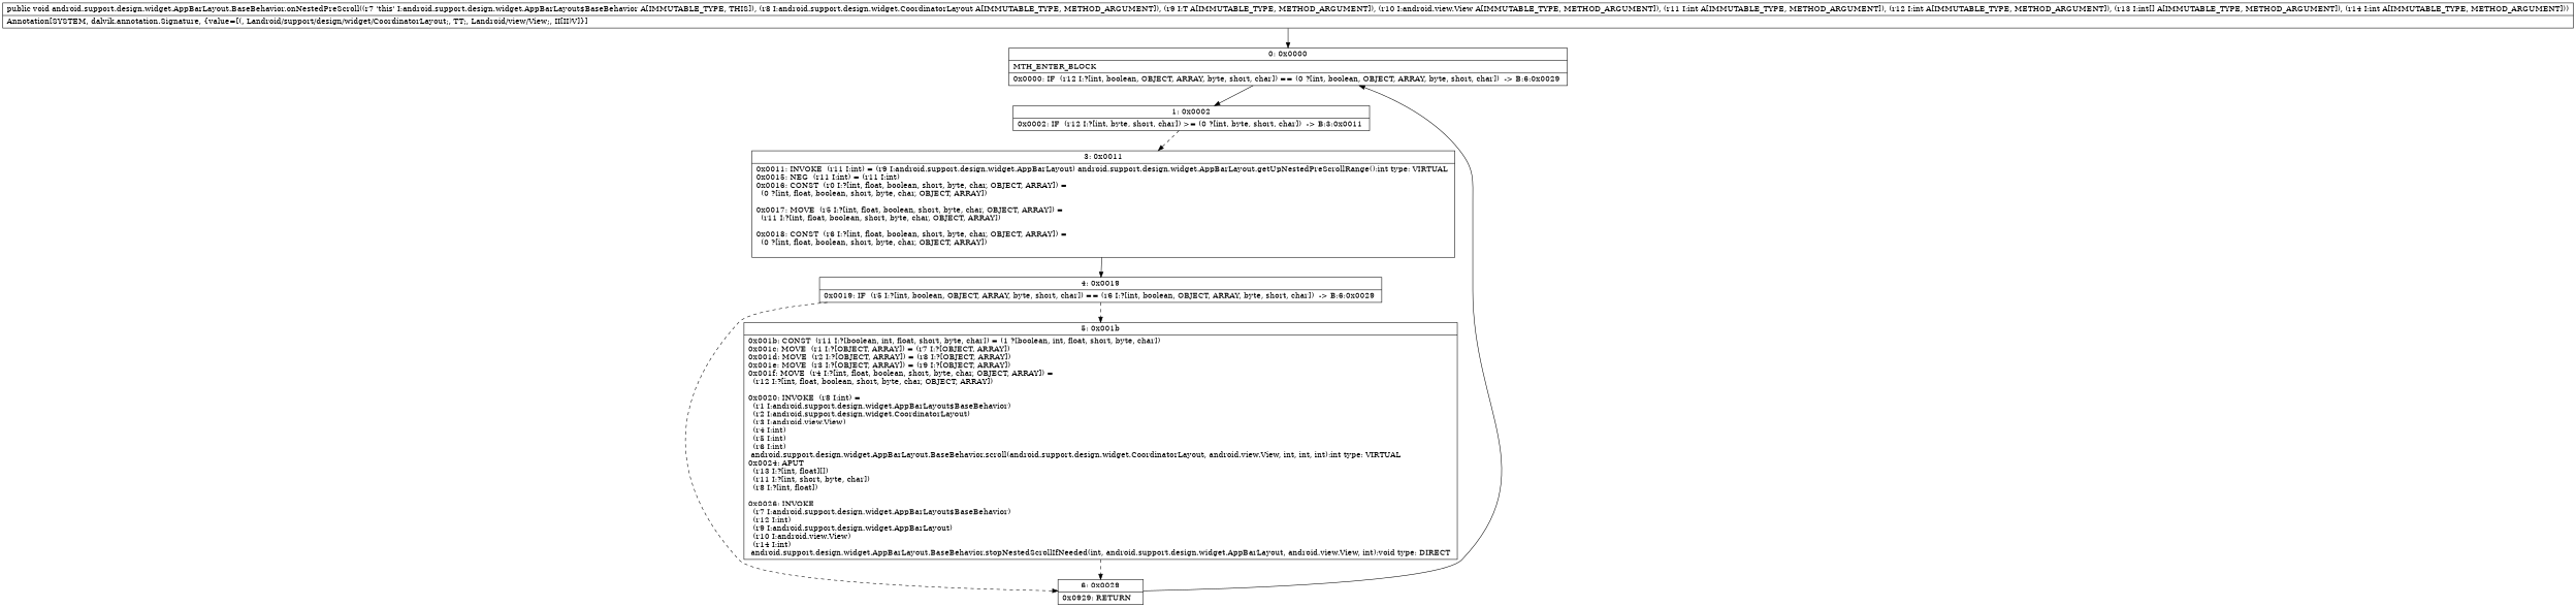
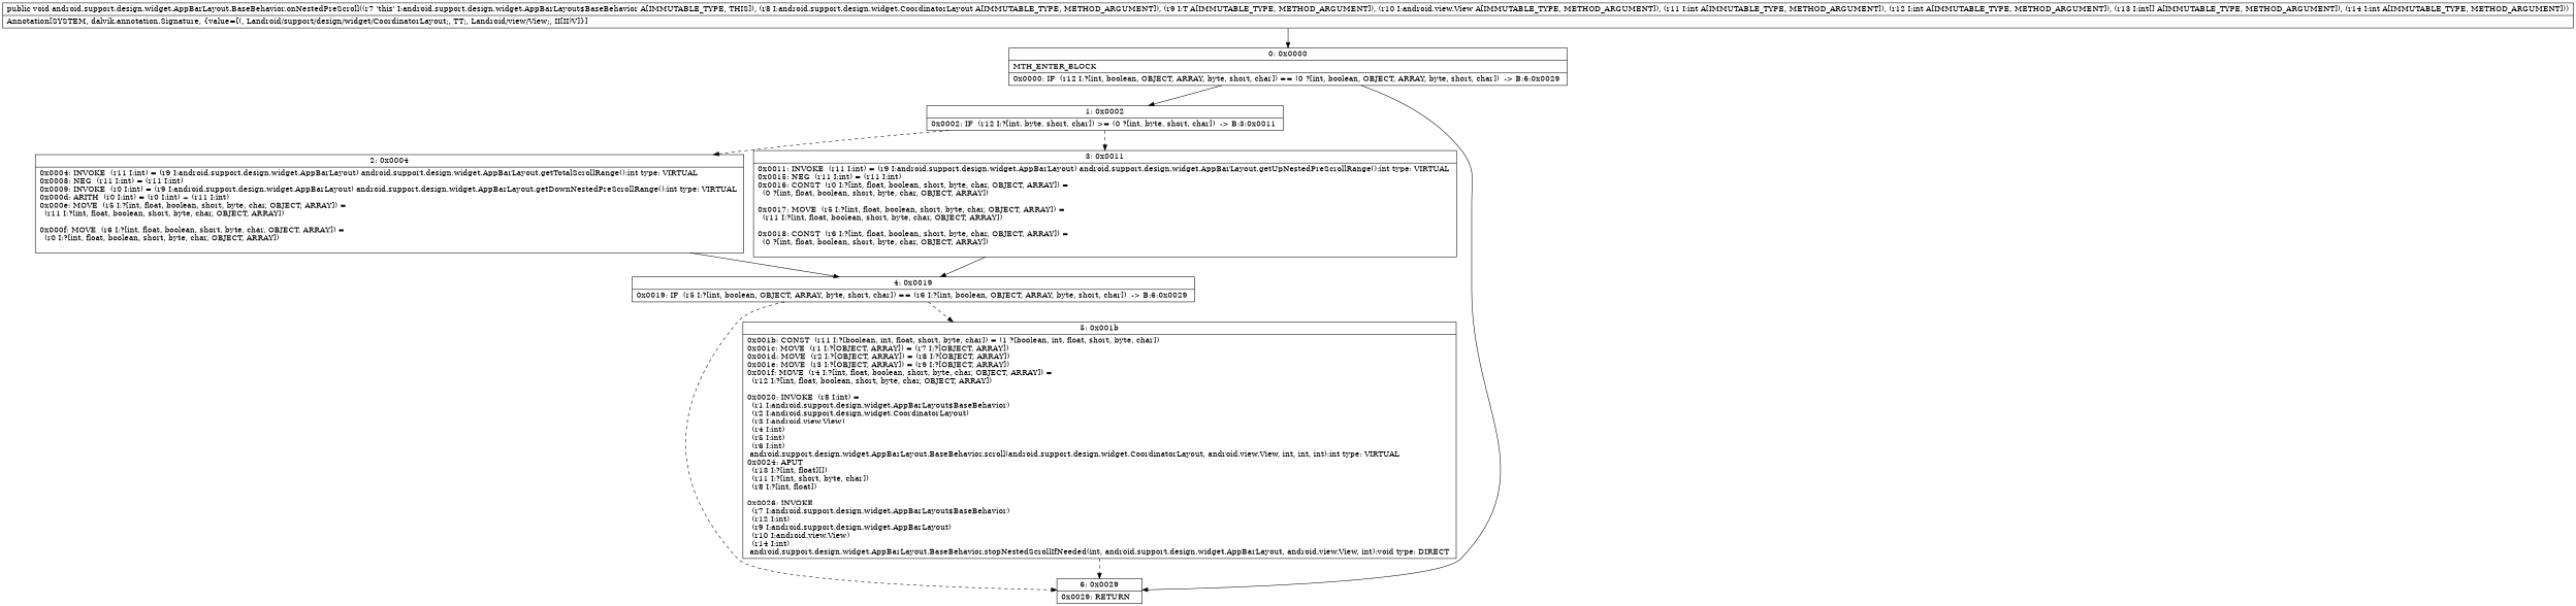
  digraph {
    fontname="DejaVu Serif"
    node [fontname="DejaVu Serif" shape=record]
    edge [fontname="DejaVu Serif" style=dashed]
    n1 [label="{0\:\ 0x0000|MTH_ENTER_BLOCK\l|0x0000: IF  (r12 I:?[int, boolean, OBJECT, ARRAY, byte, short, char]) == (0 ?[int, boolean, OBJECT, ARRAY, byte, short, char])  \-\> B:6:0x0029 \l}"]
    n2 [label="{1\:\ 0x0002|0x0002: IF  (r12 I:?[int, byte, short, char]) \>= (0 ?[int, byte, short, char])  \-\> B:3:0x0011 \l}"]
-   n3 [label="{6\:\ 0x0029|0x0929: RETURN   \l}"]
+   n3 [label="{6\:\ 0x0029|0x0029: RETURN   \l}"]
+   n4 [label="{2\:\ 0x0004|0x0004: INVOKE  (r11 I:int) = (r9 I:android.support.design.widget.AppBarLayout) android.support.design.widget.AppBarLayout.getTotalScrollRange():int type: VIRTUAL \l0x0008: NEG  (r11 I:int) = (r11 I:int) \l0x0009: INVOKE  (r0 I:int) = (r9 I:android.support.design.widget.AppBarLayout) android.support.design.widget.AppBarLayout.getDownNestedPreScrollRange():int type: VIRTUAL \l0x000d: ARITH  (r0 I:int) = (r0 I:int) + (r11 I:int) \l0x000e: MOVE  (r5 I:?[int, float, boolean, short, byte, char, OBJECT, ARRAY]) = \l  (r11 I:?[int, float, boolean, short, byte, char, OBJECT, ARRAY])\l \l0x000f: MOVE  (r6 I:?[int, float, boolean, short, byte, char, OBJECT, ARRAY]) = \l  (r0 I:?[int, float, boolean, short, byte, char, OBJECT, ARRAY])\l \l}"]
    n5 [label="{3\:\ 0x0011|0x0011: INVOKE  (r11 I:int) = (r9 I:android.support.design.widget.AppBarLayout) android.support.design.widget.AppBarLayout.getUpNestedPreScrollRange():int type: VIRTUAL \l0x0015: NEG  (r11 I:int) = (r11 I:int) \l0x0016: CONST  (r0 I:?[int, float, boolean, short, byte, char, OBJECT, ARRAY]) = \l  (0 ?[int, float, boolean, short, byte, char, OBJECT, ARRAY])\l \l0x0017: MOVE  (r5 I:?[int, float, boolean, short, byte, char, OBJECT, ARRAY]) = \l  (r11 I:?[int, float, boolean, short, byte, char, OBJECT, ARRAY])\l \l0x0018: CONST  (r6 I:?[int, float, boolean, short, byte, char, OBJECT, ARRAY]) = \l  (0 ?[int, float, boolean, short, byte, char, OBJECT, ARRAY])\l \l}"]
    n6 [label="{4\:\ 0x0019|0x0019: IF  (r5 I:?[int, boolean, OBJECT, ARRAY, byte, short, char]) == (r6 I:?[int, boolean, OBJECT, ARRAY, byte, short, char])  \-\> B:6:0x0029 \l}"]
    n7 [label="{5\:\ 0x001b|0x001b: CONST  (r11 I:?[boolean, int, float, short, byte, char]) = (1 ?[boolean, int, float, short, byte, char]) \l0x001c: MOVE  (r1 I:?[OBJECT, ARRAY]) = (r7 I:?[OBJECT, ARRAY]) \l0x001d: MOVE  (r2 I:?[OBJECT, ARRAY]) = (r8 I:?[OBJECT, ARRAY]) \l0x001e: MOVE  (r3 I:?[OBJECT, ARRAY]) = (r9 I:?[OBJECT, ARRAY]) \l0x001f: MOVE  (r4 I:?[int, float, boolean, short, byte, char, OBJECT, ARRAY]) = \l  (r12 I:?[int, float, boolean, short, byte, char, OBJECT, ARRAY])\l \l0x0020: INVOKE  (r8 I:int) = \l  (r1 I:android.support.design.widget.AppBarLayout$BaseBehavior)\l  (r2 I:android.support.design.widget.CoordinatorLayout)\l  (r3 I:android.view.View)\l  (r4 I:int)\l  (r5 I:int)\l  (r6 I:int)\l android.support.design.widget.AppBarLayout.BaseBehavior.scroll(android.support.design.widget.CoordinatorLayout, android.view.View, int, int, int):int type: VIRTUAL \l0x0024: APUT  \l  (r13 I:?[int, float][])\l  (r11 I:?[int, short, byte, char])\l  (r8 I:?[int, float])\l \l0x0026: INVOKE  \l  (r7 I:android.support.design.widget.AppBarLayout$BaseBehavior)\l  (r12 I:int)\l  (r9 I:android.support.design.widget.AppBarLayout)\l  (r10 I:android.view.View)\l  (r14 I:int)\l android.support.design.widget.AppBarLayout.BaseBehavior.stopNestedScrollIfNeeded(int, android.support.design.widget.AppBarLayout, android.view.View, int):void type: DIRECT \l}"]
    n8 [label="{public void android.support.design.widget.AppBarLayout.BaseBehavior.onNestedPreScroll((r7 'this' I:android.support.design.widget.AppBarLayout$BaseBehavior A[IMMUTABLE_TYPE, THIS]), (r8 I:android.support.design.widget.CoordinatorLayout A[IMMUTABLE_TYPE, METHOD_ARGUMENT]), (r9 I:T A[IMMUTABLE_TYPE, METHOD_ARGUMENT]), (r10 I:android.view.View A[IMMUTABLE_TYPE, METHOD_ARGUMENT]), (r11 I:int A[IMMUTABLE_TYPE, METHOD_ARGUMENT]), (r12 I:int A[IMMUTABLE_TYPE, METHOD_ARGUMENT]), (r13 I:int[] A[IMMUTABLE_TYPE, METHOD_ARGUMENT]), (r14 I:int A[IMMUTABLE_TYPE, METHOD_ARGUMENT]))  | Annotation[SYSTEM, dalvik.annotation.Signature, \{value=[(, Landroid\/support\/design\/widget\/CoordinatorLayout;, TT;, Landroid\/view\/View;, II[II)V]\}]\l}"]
    n1 -> n2 [style=solid]
-   n3 -> n1 [style=""]
+   n1 -> n3 [style=""]
+   n2 -> n4
    n2 -> n5
+   n4 -> n6 [style=""]
    n5 -> n6 [style=""]
    n6 -> n3
    n6 -> n7
    n7 -> n3
    n8 -> n1 [style=""]
  }
